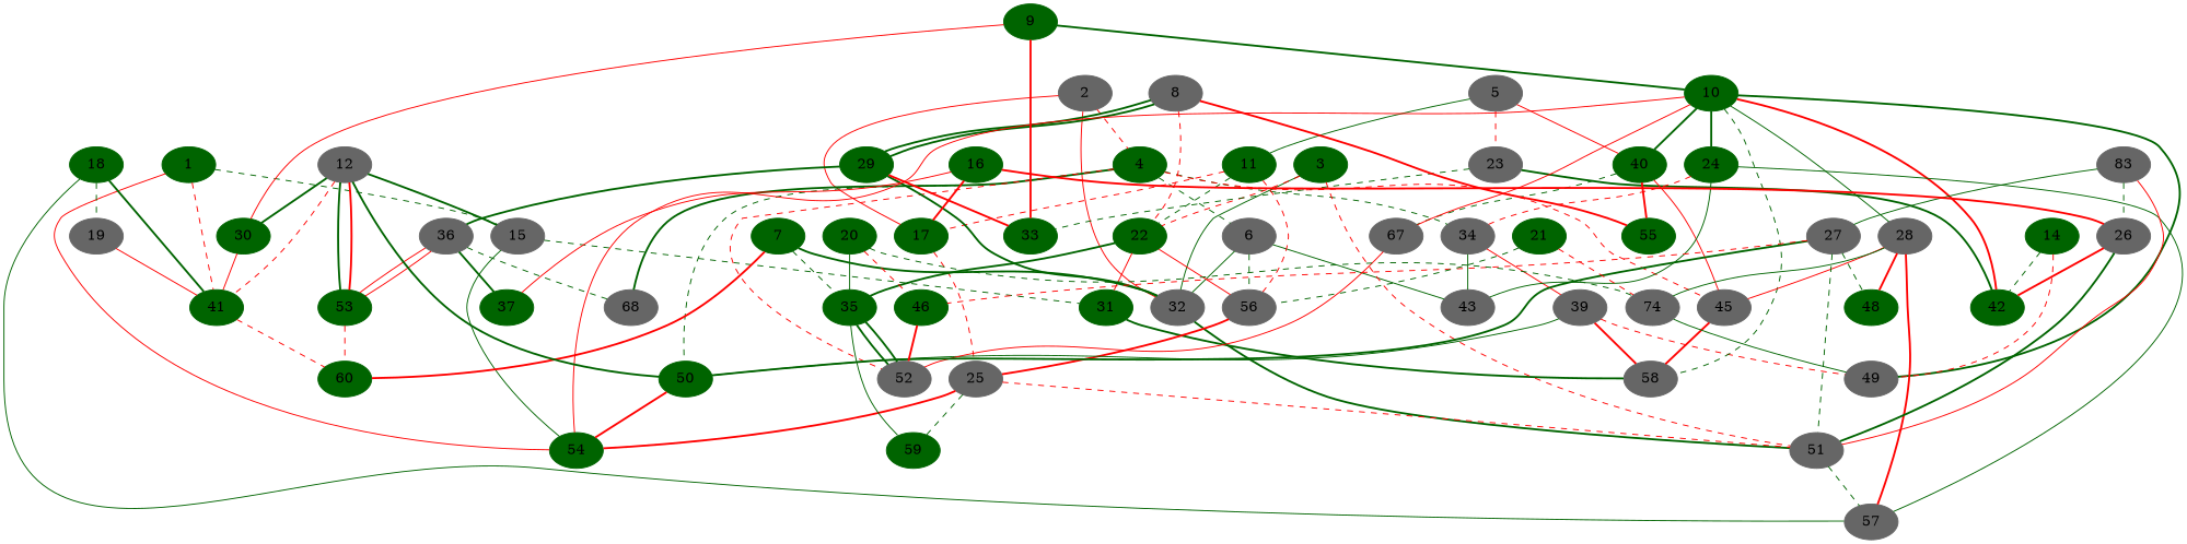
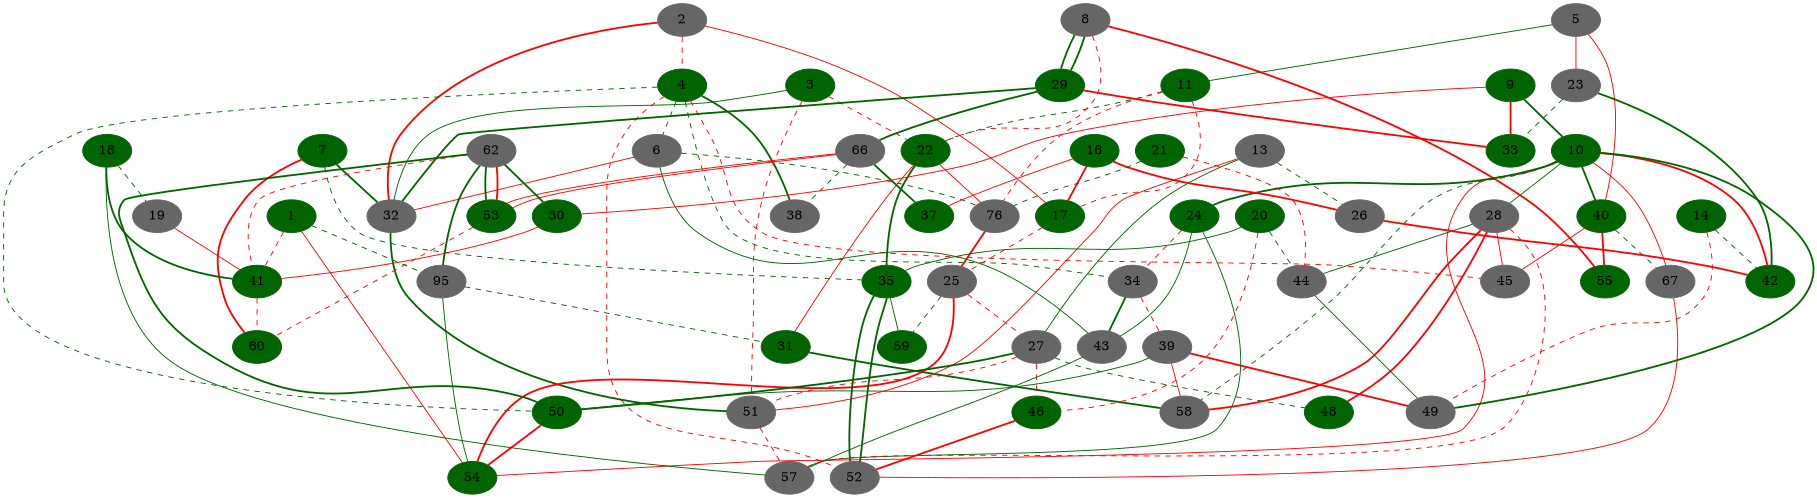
  graph {
    node [color=darkgreen style=filled]
    edge [color=darkgreen style=dashed]
-   15 [color=gray40]
+   15 [color=gray40 label=95]
    1
    41
    54
    31
    60
    2 [color=gray40]
    4
    17
    32 [color=gray40]
    6 [color=gray40]
    34 [color=gray40]
-   38 [color=gray40 label=68]
+   38 [color=gray40]
    45 [color=gray40]
    50
    52 [color=gray40]
    25 [color=gray40]
    51 [color=gray40]
    3
    22
-   56 [color=gray40]
+   56 [color=gray40 label=76]
    35
    57 [color=gray40]
    43 [color=gray40]
    39 [color=gray40]
    5 [color=gray40]
    11
    23 [color=gray40]
    40
    33
    42
    55
    n33 [color=gray40 label=67]
    7
    59
    8 [color=gray40]
    29
-   36 [color=gray40]
+   36 [color=gray40 label=66]
    9
    10
    30
    24
    28 [color=gray40]
    49 [color=gray40]
    58 [color=gray40]
-   44 [color=gray40 label=74]
+   44 [color=gray40]
    48
-   12 [color=gray40]
+   12 [color=gray40 label=62]
    53
-   13 [color=gray40 label=83]
+   13 [color=gray40]
    26 [color=gray40]
    27 [color=gray40]
    46
    14
    16
    37
    18
    19 [color=gray40]
    20
    21
    15 -- 54 [style=solid]
    15 -- 31
    1 -- 15
    1 -- 41 [color=red]
    1 -- 54 [color=red style=solid]
    41 -- 60 [color=red]
    31 -- 58 [style=bold]
    2 -- 4 [color=red]
    2 -- 17 [color=red style=solid]
-   2 -- 32 [color=red style=solid]
+   2 -- 32 [color=red style=bold]
    4 -- 6
    4 -- 34
    4 -- 38 [style=bold]
    4 -- 45 [color=red]
    4 -- 50
    4 -- 52 [color=red]
    17 -- 25 [color=red]
    32 -- 51 [style=bold]
-   6 -- 32 [style=solid]
+   6 -- 32 [color=red style=solid]
    6 -- 56
    6 -- 43 [style=solid]
-   34 -- 43 [style=solid]
-   34 -- 39 [color=red style=solid]
+   34 -- 43 [style=bold]
+   34 -- 39 [color=red]
    50 -- 54 [color=red style=bold]
    25 -- 54 [color=red style=bold]
    25 -- 59
-   25 -- 51 [color=red]
-   51 -- 57
+   25 -- 27 [color=red]
+   51 -- 57 [color=red]
    3 -- 32 [style=solid]
    3 -- 51 [color=red]
    3 -- 22 [color=red]
    22 -- 31 [color=red style=solid]
    22 -- 56 [color=red style=solid]
    22 -- 35 [style=bold]
    56 -- 25 [color=red style=bold]
    35 -- 52 [style=bold]
    35 -- 52 [style=bold]
    35 -- 59 [style=solid]
+   43 -- 57 [style=solid]
    39 -- 50 [style=solid]
-   39 -- 49 [color=red]
-   39 -- 58 [color=red style=bold]
+   39 -- 49 [color=red style=bold]
+   39 -- 58 [color=red style=solid]
    5 -- 11 [style=solid]
-   5 -- 23 [color=red]
+   5 -- 23 [color=red style=solid]
    5 -- 40 [color=red style=solid]
    11 -- 17 [color=red]
    11 -- 22
    11 -- 56 [color=red]
    23 -- 33
    23 -- 42 [style=bold]
    40 -- 45 [color=red style=solid]
    40 -- 55 [color=red style=bold]
    40 -- n33
    n33 -- 52 [color=red style=solid]
    7 -- 60 [color=red style=bold]
    7 -- 32 [style=bold]
    7 -- 35
    8 -- 22 [color=red]
    8 -- 55 [color=red style=bold]
    8 -- 29 [style=bold]
    8 -- 29 [style=bold]
    29 -- 32 [style=bold]
    29 -- 33 [color=red style=bold]
    29 -- 36 [style=bold]
    36 -- 38
    36 -- 53 [color=red style=solid]
    36 -- 53 [color=red style=solid]
    36 -- 37 [style=bold]
    9 -- 33 [color=red style=bold]
    9 -- 10 [style=bold]
    9 -- 30 [color=red style=solid]
    10 -- 54 [color=red style=solid]
    10 -- 40 [style=bold]
    10 -- 42 [color=red style=bold]
    10 -- n33 [color=red style=solid]
    10 -- 24 [style=bold]
    10 -- 28 [style=solid]
    10 -- 49 [style=bold]
    10 -- 58
    30 -- 41 [color=red style=solid]
    24 -- 34 [color=red]
    24 -- 57 [style=solid]
    24 -- 43 [style=solid]
    28 -- 45 [color=red style=solid]
-   28 -- 57 [color=red style=bold]
-   45 -- 58 [color=red style=bold]
+   28 -- 57 [color=red]
+   28 -- 58 [color=red style=bold]
    28 -- 44 [style=solid]
    28 -- 48 [color=red style=bold]
    44 -- 49 [style=solid]
    12 -- 15 [style=bold]
    12 -- 41 [color=red]
    12 -- 50 [style=bold]
    12 -- 30 [style=bold]
    12 -- 53 [style=bold]
    12 -- 53 [color=red style=bold]
    53 -- 60 [color=red]
    13 -- 51 [color=red style=solid]
    13 -- 26
    13 -- 27 [style=solid]
-   26 -- 51 [style=bold]
    26 -- 42 [color=red style=bold]
    27 -- 50 [style=bold]
-   27 -- 51
+   27 -- 51 [color=red]
    27 -- 48
    27 -- 46 [color=red]
    46 -- 52 [color=red style=bold]
    14 -- 42
    14 -- 49 [color=red]
    16 -- 17 [color=red style=bold]
    16 -- 26 [color=red style=bold]
    16 -- 37 [color=red style=solid]
    18 -- 41 [style=bold]
    18 -- 57 [style=solid]
    18 -- 19
    19 -- 41 [color=red style=solid]
    20 -- 35 [style=solid]
    20 -- 44
    20 -- 46 [color=red]
    21 -- 56
    21 -- 44 [color=red]
  }
